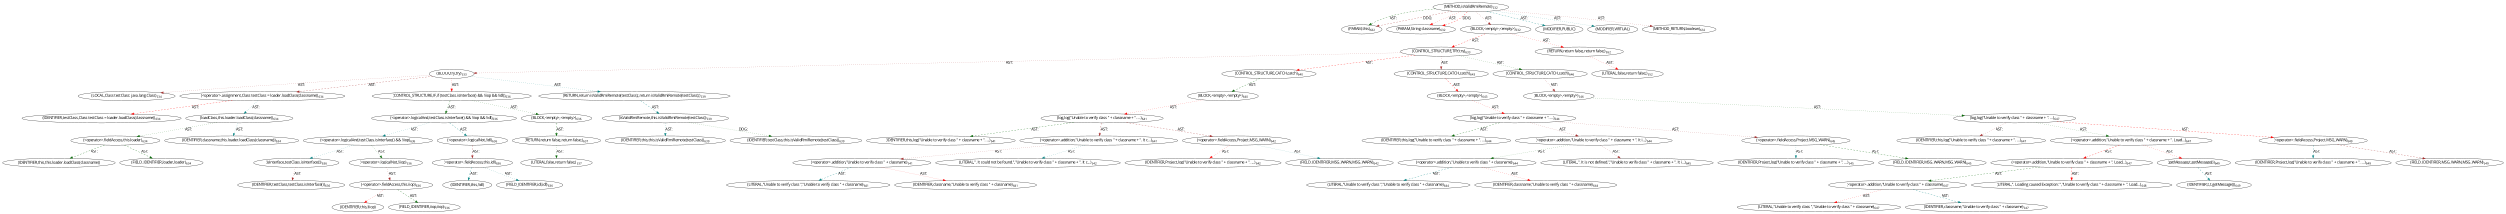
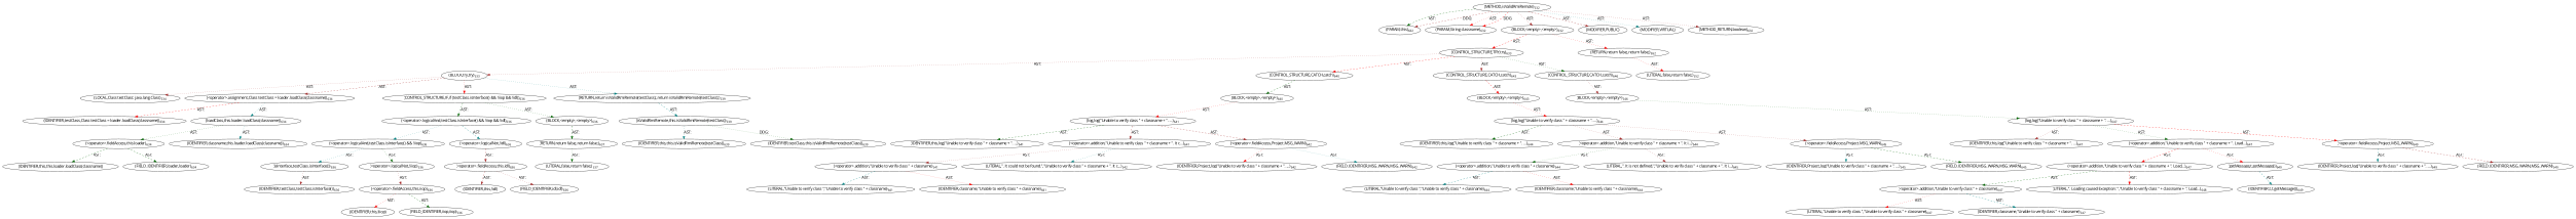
  digraph {
    fontname="Open Sans"
    node [fontname="Open Sans"]
    edge [color=brown fontname="Open Sans" style=dotted]
    n1 [label=<(METHOD,isValidRmiRemote)<SUB>632</SUB>>]
    n2 [label=<(PARAM,this)<SUB>632</SUB>>]
    n3 [label=<(PARAM,String classname)<SUB>632</SUB>>]
    n4 [label=<(BLOCK,&lt;empty&gt;,&lt;empty&gt;)<SUB>632</SUB>>]
    n5 [label=<(MODIFIER,PUBLIC)>]
    n6 [label=<(MODIFIER,VIRTUAL)>]
    n7 [label=<(METHOD_RETURN,boolean)<SUB>632</SUB>>]
    n8 [label=<(CONTROL_STRUCTURE,TRY,try)<SUB>633</SUB>>]
    n9 [label=<(RETURN,return false;,return false;)<SUB>652</SUB>>]
    n10 [label=<(BLOCK,try,try)<SUB>633</SUB>>]
    n11 [label=<(CONTROL_STRUCTURE,CATCH,catch)<SUB>640</SUB>>]
    n12 [label=<(CONTROL_STRUCTURE,CATCH,catch)<SUB>643</SUB>>]
    n13 [label=<(CONTROL_STRUCTURE,CATCH,catch)<SUB>646</SUB>>]
    n14 [label=<(LITERAL,false,return false;)<SUB>652</SUB>>]
    n15 [label=<(LOCAL,Class testClass: java.lang.Class)<SUB>634</SUB>>]
    n16 [label=<(&lt;operator&gt;.assignment,Class testClass = loader.loadClass(classname))<SUB>634</SUB>>]
    n17 [label=<(CONTROL_STRUCTURE,IF,if (testClass.isInterface() &amp;&amp; !iiop &amp;&amp; !idl))<SUB>636</SUB>>]
    n18 [label=<(RETURN,return isValidRmiRemote(testClass);,return isValidRmiRemote(testClass);)<SUB>639</SUB>>]
    n19 [label=<(BLOCK,&lt;empty&gt;,&lt;empty&gt;)<SUB>640</SUB>>]
    n20 [label=<(BLOCK,&lt;empty&gt;,&lt;empty&gt;)<SUB>643</SUB>>]
    n21 [label=<(BLOCK,&lt;empty&gt;,&lt;empty&gt;)<SUB>646</SUB>>]
    n22 [label=<(IDENTIFIER,testClass,Class testClass = loader.loadClass(classname))<SUB>634</SUB>>]
    n23 [label=<(loadClass,this.loader.loadClass(classname))<SUB>634</SUB>>]
    n24 [label=<(&lt;operator&gt;.logicalAnd,testClass.isInterface() &amp;&amp; !iiop &amp;&amp; !idl)<SUB>636</SUB>>]
    n25 [label=<(BLOCK,&lt;empty&gt;,&lt;empty&gt;)<SUB>636</SUB>>]
    n26 [label=<(isValidRmiRemote,this.isValidRmiRemote(testClass))<SUB>639</SUB>>]
    n27 [label=<(&lt;operator&gt;.fieldAccess,this.loader)<SUB>634</SUB>>]
    n28 [label=<(IDENTIFIER,classname,this.loader.loadClass(classname))<SUB>634</SUB>>]
    n29 [label=<(IDENTIFIER,this,this.loader.loadClass(classname))>]
    n30 [label=<(FIELD_IDENTIFIER,loader,loader)<SUB>634</SUB>>]
    n31 [label=<(&lt;operator&gt;.logicalAnd,testClass.isInterface() &amp;&amp; !iiop)<SUB>636</SUB>>]
    n32 [label=<(&lt;operator&gt;.logicalNot,!idl)<SUB>636</SUB>>]
    n33 [label=<(RETURN,return false;,return false;)<SUB>637</SUB>>]
    n34 [label=<(isInterface,testClass.isInterface())<SUB>636</SUB>>]
    n35 [label=<(&lt;operator&gt;.logicalNot,!iiop)<SUB>636</SUB>>]
    n36 [label=<(&lt;operator&gt;.fieldAccess,this.idl)<SUB>636</SUB>>]
    n37 [label=<(IDENTIFIER,testClass,testClass.isInterface())<SUB>636</SUB>>]
    n38 [label=<(&lt;operator&gt;.fieldAccess,this.iiop)<SUB>636</SUB>>]
    n39 [label=<(IDENTIFIER,this,!iiop)>]
    n40 [label=<(FIELD_IDENTIFIER,iiop,iiop)<SUB>636</SUB>>]
    n41 [label=<(IDENTIFIER,this,!idl)>]
    n42 [label=<(FIELD_IDENTIFIER,idl,idl)<SUB>636</SUB>>]
    n43 [label=<(LITERAL,false,return false;)<SUB>637</SUB>>]
    n44 [label=<(IDENTIFIER,this,this.isValidRmiRemote(testClass))<SUB>639</SUB>>]
    n45 [label=<(IDENTIFIER,testClass,this.isValidRmiRemote(testClass))<SUB>639</SUB>>]
    n46 [label=<(log,log(&quot;Unable to verify class &quot; + classname + &quot;. ...)<SUB>641</SUB>>]
    n47 [label=<(IDENTIFIER,this,log(&quot;Unable to verify class &quot; + classname + &quot;. ...)<SUB>641</SUB>>]
    n48 [label=<(&lt;operator&gt;.addition,&quot;Unable to verify class &quot; + classname + &quot;. It c...)<SUB>641</SUB>>]
    n49 [label=<(&lt;operator&gt;.fieldAccess,Project.MSG_WARN)<SUB>642</SUB>>]
    n50 [label=<(&lt;operator&gt;.addition,&quot;Unable to verify class &quot; + classname)<SUB>641</SUB>>]
    n51 [label=<(LITERAL,&quot;. It could not be found.&quot;,&quot;Unable to verify class &quot; + classname + &quot;. It c...)<SUB>642</SUB>>]
    n52 [label=<(IDENTIFIER,Project,log(&quot;Unable to verify class &quot; + classname + &quot;. ...)<SUB>642</SUB>>]
    n53 [label=<(FIELD_IDENTIFIER,MSG_WARN,MSG_WARN)<SUB>642</SUB>>]
    n54 [label=<(LITERAL,&quot;Unable to verify class &quot;,&quot;Unable to verify class &quot; + classname)<SUB>641</SUB>>]
    n55 [label=<(IDENTIFIER,classname,&quot;Unable to verify class &quot; + classname)<SUB>641</SUB>>]
    n56 [label=<(log,log(&quot;Unable to verify class &quot; + classname + &quot;. ...)<SUB>644</SUB>>]
    n57 [label=<(IDENTIFIER,this,log(&quot;Unable to verify class &quot; + classname + &quot;. ...)<SUB>644</SUB>>]
    n58 [label=<(&lt;operator&gt;.addition,&quot;Unable to verify class &quot; + classname + &quot;. It i...)<SUB>644</SUB>>]
    n59 [label=<(&lt;operator&gt;.fieldAccess,Project.MSG_WARN)<SUB>645</SUB>>]
    n60 [label=<(&lt;operator&gt;.addition,&quot;Unable to verify class &quot; + classname)<SUB>644</SUB>>]
    n61 [label=<(LITERAL,&quot;. It is not defined.&quot;,&quot;Unable to verify class &quot; + classname + &quot;. It i...)<SUB>645</SUB>>]
    n62 [label=<(IDENTIFIER,Project,log(&quot;Unable to verify class &quot; + classname + &quot;. ...)<SUB>645</SUB>>]
    n63 [label=<(FIELD_IDENTIFIER,MSG_WARN,MSG_WARN)<SUB>645</SUB>>]
    n64 [label=<(LITERAL,&quot;Unable to verify class &quot;,&quot;Unable to verify class &quot; + classname)<SUB>644</SUB>>]
    n65 [label=<(IDENTIFIER,classname,&quot;Unable to verify class &quot; + classname)<SUB>644</SUB>>]
    n66 [label=<(log,log(&quot;Unable to verify class &quot; + classname + &quot;. ...)<SUB>647</SUB>>]
    n67 [label=<(IDENTIFIER,this,log(&quot;Unable to verify class &quot; + classname + &quot;. ...)<SUB>647</SUB>>]
    n68 [label=<(&lt;operator&gt;.addition,&quot;Unable to verify class &quot; + classname + &quot;. Load...)<SUB>647</SUB>>]
    n69 [label=<(&lt;operator&gt;.fieldAccess,Project.MSG_WARN)<SUB>649</SUB>>]
    n70 [label=<(&lt;operator&gt;.addition,&quot;Unable to verify class &quot; + classname + &quot;. Load...)<SUB>647</SUB>>]
    n71 [label=<(getMessage,t.getMessage())<SUB>649</SUB>>]
    n72 [label=<(IDENTIFIER,Project,log(&quot;Unable to verify class &quot; + classname + &quot;. ...)<SUB>649</SUB>>]
    n73 [label=<(FIELD_IDENTIFIER,MSG_WARN,MSG_WARN)<SUB>649</SUB>>]
    n74 [label=<(&lt;operator&gt;.addition,&quot;Unable to verify class &quot; + classname)<SUB>647</SUB>>]
    n75 [label=<(LITERAL,&quot;. Loading caused Exception: &quot;,&quot;Unable to verify class &quot; + classname + &quot;. Load...)<SUB>648</SUB>>]
    n76 [label=<(IDENTIFIER,t,t.getMessage())<SUB>649</SUB>>]
    n77 [label=<(LITERAL,&quot;Unable to verify class &quot;,&quot;Unable to verify class &quot; + classname)<SUB>647</SUB>>]
    n78 [label=<(IDENTIFIER,classname,&quot;Unable to verify class &quot; + classname)<SUB>647</SUB>>]
    n1 -> n2 [color=darkgreen label="AST: " style=dashed]
    n1 -> n2 [label="DDG: " style=dashed]
    n1 -> n3 [color=red label="AST: "]
    n1 -> n3 [color=red label="DDG: " style=dashed]
    n1 -> n4 [label="AST: "]
-   n1 -> n5 [color=teal label="AST: " style=dashed]
+   n1 -> n5 [label="AST: " style=dashed]
    n1 -> n6 [color=teal label="AST: "]
    n1 -> n7 [label="AST: "]
    n4 -> n8 [color=red label="AST: " style=dashed]
    n4 -> n9 [color=red label="AST: "]
    n8 -> n10 [label="AST: "]
    n8 -> n11 [color=red label="AST: " style=dashed]
    n8 -> n12 [label="AST: "]
    n8 -> n13 [color=darkgreen label="AST: "]
    n9 -> n14 [color=red label="AST: "]
    n10 -> n15 [label="AST: "]
    n10 -> n16 [label="AST: " style=dashed]
    n10 -> n17 [color=red label="AST: "]
    n10 -> n18 [color=teal label="AST: "]
    n11 -> n19 [color=darkgreen label="AST: " style=dashed]
    n12 -> n20 [color=red label="AST: " style=dashed]
    n13 -> n21 [label="AST: "]
    n16 -> n22 [color=red label="AST: " style=dashed]
    n16 -> n23 [color=teal label="AST: "]
    n17 -> n24 [color=darkgreen label="AST: " style=dashed]
    n17 -> n25 [color=darkgreen label="AST: "]
    n18 -> n26 [color=teal label="AST: " style=dashed]
    n19 -> n46 [color=red label="AST: "]
    n20 -> n56 [color=red label="AST: "]
    n21 -> n66 [color=darkgreen label="AST: "]
    n23 -> n27 [color=darkgreen label="AST: "]
    n23 -> n28 [color=teal label="AST: "]
    n24 -> n31 [color=teal label="AST: "]
    n24 -> n32 [color=teal label="AST: " style=dashed]
    n25 -> n33 [color=darkgreen label="AST: " style=dashed]
    n26 -> n44 [color=teal label="AST: "]
    n26 -> n45 [color=darkgreen label="DDG: "]
    n27 -> n29 [color=darkgreen label="AST: " style=dashed]
    n27 -> n30 [color=darkgreen label="AST: " style=dashed]
    n31 -> n34 [color=teal label="AST: "]
    n31 -> n35 [color=darkgreen label="AST: "]
    n32 -> n36 [label="AST: " style=dashed]
    n33 -> n43 [color=darkgreen label="AST: "]
    n34 -> n37 [label="AST: "]
    n35 -> n38 [label="AST: "]
-   n36 -> n41 [color=teal label="AST: " style=dashed]
-   n36 -> n42 [color=teal label="AST: "]
+   n36 -> n41 [label="AST: " style=dashed]
+   n36 -> n42 [label="AST: "]
    n38 -> n39 [color=red label="AST: "]
    n38 -> n40 [color=darkgreen label="AST: " style=dashed]
    n46 -> n47 [color=darkgreen label="AST: " style=dashed]
    n46 -> n48 [label="AST: " style=dashed]
    n46 -> n49 [label="AST: " style=dashed]
    n48 -> n50 [label="AST: "]
    n48 -> n51 [color=teal label="AST: "]
    n49 -> n52 [color=red label="AST: "]
    n49 -> n53 [color=teal label="AST: "]
    n50 -> n54 [color=teal label="AST: " style=dashed]
    n50 -> n55 [color=red label="AST: "]
    n56 -> n57 [color=darkgreen label="AST: " style=dashed]
    n56 -> n58 [label="AST: "]
    n56 -> n59 [label="AST: "]
    n58 -> n60 [color=darkgreen label="AST: "]
    n58 -> n61 [label="AST: "]
    n59 -> n62 [color=teal label="AST: "]
    n59 -> n63 [color=darkgreen label="AST: " style=dashed]
    n60 -> n64 [color=teal label="AST: " style=dashed]
    n60 -> n65 [color=red label="AST: "]
    n66 -> n67 [label="AST: "]
    n66 -> n68 [color=darkgreen label="AST: "]
    n66 -> n69 [color=red label="AST: " style=dashed]
    n68 -> n70 [color=red label="AST: " style=dashed]
    n68 -> n71 [color=red label="AST: "]
    n69 -> n72 [color=teal label="AST: " style=dashed]
    n69 -> n73 [label="AST: " style=dashed]
    n70 -> n74 [color=darkgreen label="AST: " style=dashed]
    n70 -> n75 [color=red label="AST: " style=dashed]
    n71 -> n76 [color=teal label="AST: " style=dashed]
    n74 -> n77 [color=red label="AST: "]
    n74 -> n78 [color=teal label="AST: " style=dashed]
  }
